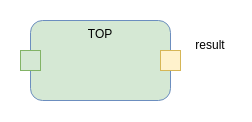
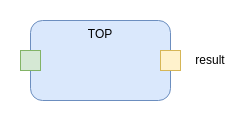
  <mxCell id="0" />
  <mxCell id="1" parent="0" />
- <mxCell id="2" value="TOP" style="rounded=1;whiteSpace=wrap;html=1;verticalAlign=top;fillColor=#d5e8d4;strokeColor=#6c8ebf;" vertex="1" parent="1"><mxGeometry x="30" y="20" width="140" height="80" as="geometry" /></mxCell>
+ <mxCell id="2" value="TOP" style="rounded=1;whiteSpace=wrap;html=1;verticalAlign=top;fillColor=#dae8fc;strokeColor=#6c8ebf;" vertex="1" parent="1"><mxGeometry x="30" y="20" width="140" height="80" as="geometry" /></mxCell>
  <mxCell id="3" value="" style="whiteSpace=wrap;html=1;aspect=fixed;fillColor=#fff2cc;strokeColor=#d6b656;" vertex="1" parent="1"><mxGeometry x="160" y="50" width="20" height="20" as="geometry" /></mxCell>
- <mxCell id="4" value="result" style="text;html=1;strokeColor=none;fillColor=none;align=center;verticalAlign=middle;whiteSpace=wrap;rounded=0;" vertex="1" parent="1"><mxGeometry x="190" y="35" width="40" height="20" as="geometry" /></mxCell>
+ <mxCell id="4" value="result" style="text;html=1;strokeColor=none;fillColor=none;align=center;verticalAlign=middle;whiteSpace=wrap;rounded=0;" vertex="1" parent="1"><mxGeometry x="190" y="50" width="40" height="20" as="geometry" /></mxCell>
  <mxCell id="5" value="" style="whiteSpace=wrap;html=1;aspect=fixed;fillColor=#d5e8d4;strokeColor=#82b366;" vertex="1" parent="1"><mxGeometry x="20" y="50" width="20" height="20" as="geometry" /></mxCell>
